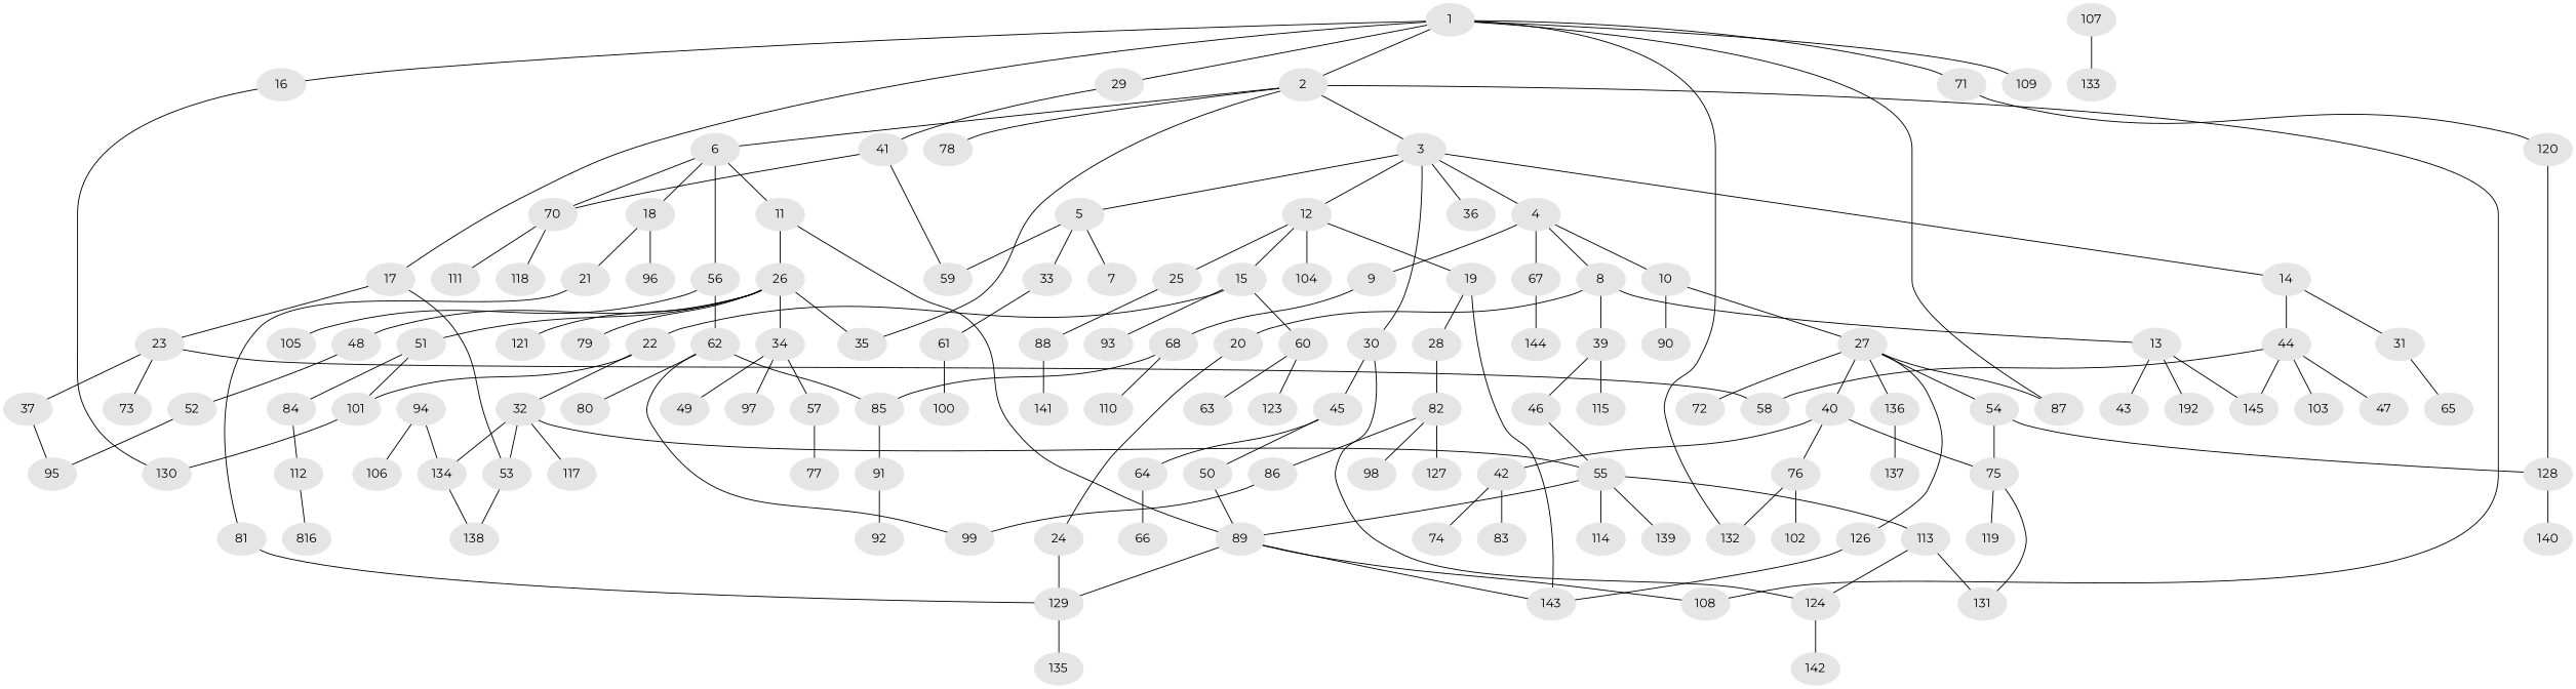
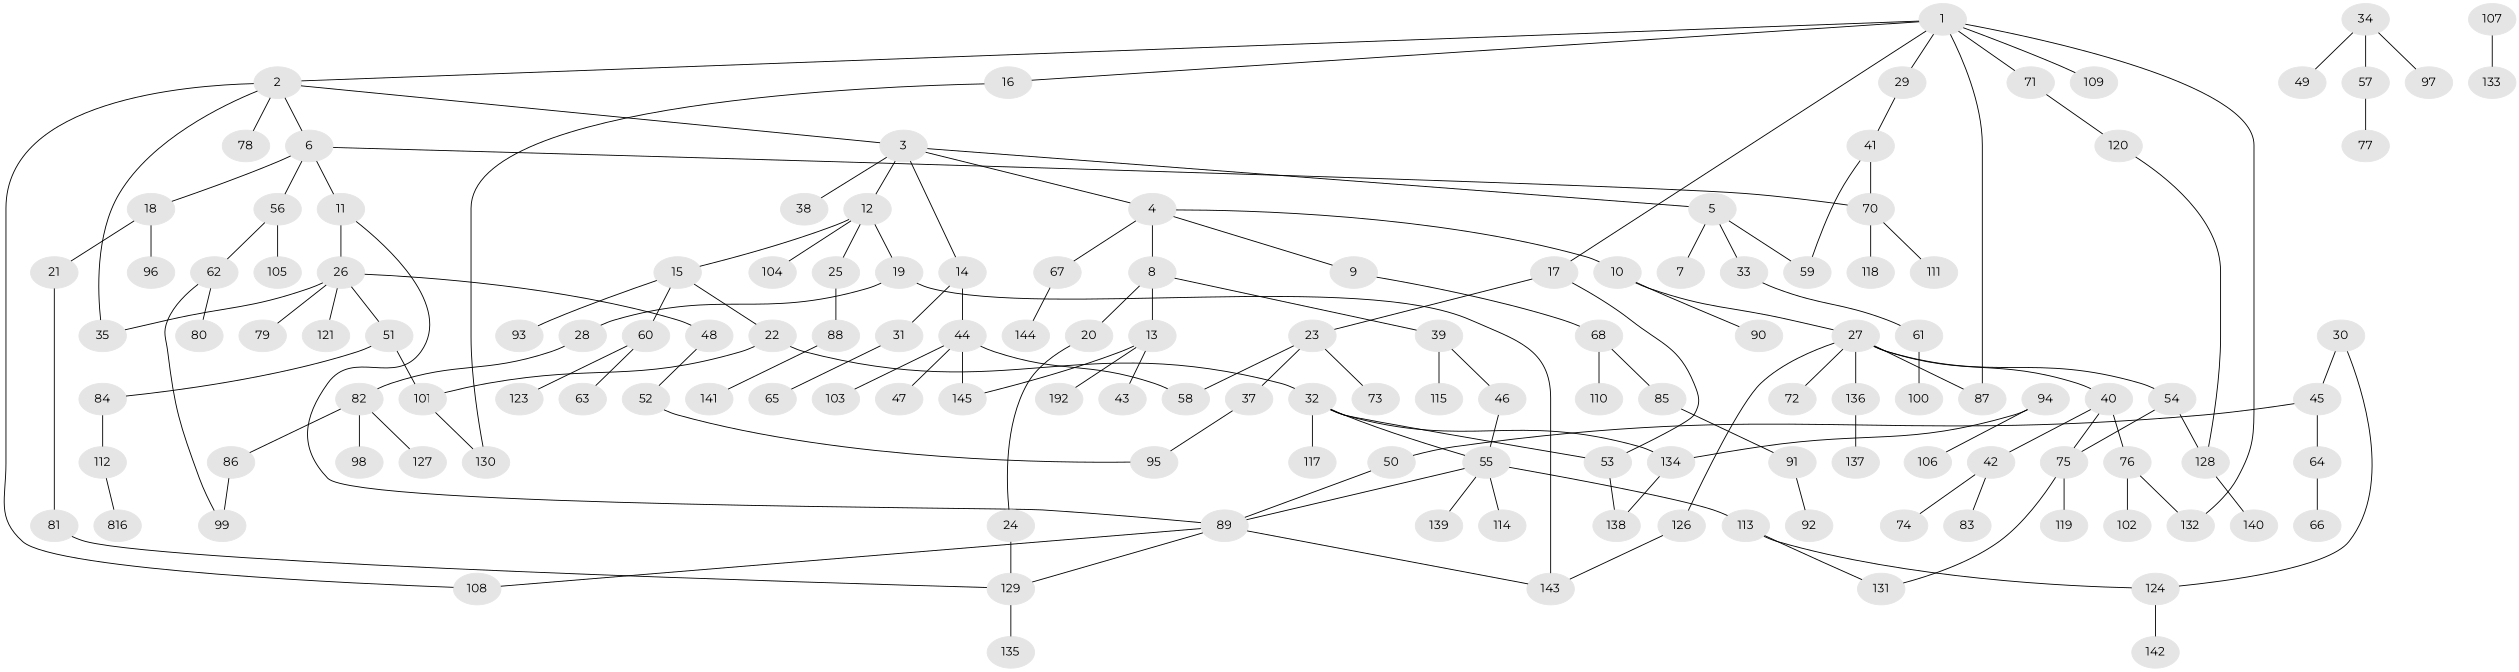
  graph {
    fontname=Montserrat
    node [color=gray90 fontname=Montserrat style=filled]
    edge [fontname=Montserrat]
    1
    2
    16
    17
    29
    71
    87
    109
    132
    3
    6
    35
    78
    108
    130
    23
    53
    41
    120
    4
    5
    12
    14
    30
-   36
+   36 [label=38]
    11
    18
    56
    70
    8
    9
    10
    67
    7
    33
    59
    15
    19
    25
    104
    31
    44
    45
    124
    13
    20
    39
    68
    27
    90
    61
    26
    89
    21
    96
    62
    105
    111
    118
    43
    n61 [label=192]
    n62 [label=145]
    24
    46
    115
    144
    85
    110
    40
    54
    72
    126
    136
    34
    48
    51
    79
    121
    143
    129
    107
    133
    22
    60
    93
    28
    88
    65
    58
    47
    103
    32
    101
    63
    123
    37
    73
    138
    81
    82
    55
    117
    134
    95
    135
    141
    49
    57
    97
    52
    84
    75
    42
    76
    128
    137
    86
    98
    127
    50
    64
    142
    114
    113
    139
    100
    77
    119
    131
    74
    83
    102
    66
    112
    140
    80
    99
    91
    94
    106
    n141 [label=816]
    92
    1 -- 2
    1 -- 16
    1 -- 17
    1 -- 29
    1 -- 71
    1 -- 87
    1 -- 109
    1 -- 132
    2 -- 3
    2 -- 6
    2 -- 35
    2 -- 78
    2 -- 108
    16 -- 130
    17 -- 23
    17 -- 53
    29 -- 41
    71 -- 120
    3 -- 4
    3 -- 5
    3 -- 12
    3 -- 14
-   3 -- 30
    3 -- 36
    6 -- 11
    6 -- 18
    6 -- 56
    6 -- 70
    23 -- 58
    23 -- 37
    23 -- 73
    53 -- 138
    41 -- 70
    41 -- 59
    120 -- 128
    4 -- 8
    4 -- 9
    4 -- 10
    4 -- 67
    5 -- 7
    5 -- 33
    5 -- 59
    12 -- 15
    12 -- 19
    12 -- 25
    12 -- 104
    14 -- 31
    14 -- 44
    30 -- 45
    30 -- 124
    11 -- 26
    11 -- 89
    18 -- 21
    18 -- 96
    56 -- 62
    56 -- 105
    70 -- 111
    70 -- 118
    8 -- 13
    8 -- 20
    8 -- 39
    9 -- 68
    10 -- 27
    10 -- 90
    67 -- 144
    33 -- 61
    15 -- 22
    15 -- 60
    15 -- 93
    19 -- 143
    19 -- 28
    25 -- 88
    31 -- 65
    44 -- n62
    44 -- 58
    44 -- 47
    44 -- 103
    45 -- 50
    45 -- 64
    124 -- 142
    13 -- 43
    13 -- n61
    13 -- n62
    20 -- 24
    39 -- 46
    39 -- 115
    68 -- 85
    68 -- 110
    27 -- 87
    27 -- 40
    27 -- 54
    27 -- 72
    27 -- 126
    27 -- 136
    61 -- 100
    26 -- 35
-   26 -- 34
    26 -- 48
    26 -- 51
    26 -- 79
    26 -- 121
    89 -- 108
    89 -- 143
    89 -- 129
    21 -- 81
-   62 -- 85
    62 -- 80
    62 -- 99
    24 -- 129
    46 -- 55
    85 -- 91
    40 -- 75
    40 -- 42
    40 -- 76
    54 -- 75
    54 -- 128
    126 -- 143
    136 -- 137
    34 -- 49
    34 -- 57
    34 -- 97
    48 -- 52
    51 -- 101
    51 -- 84
    129 -- 135
    107 -- 133
    22 -- 32
    22 -- 101
    60 -- 63
    60 -- 123
    28 -- 82
    88 -- 141
    32 -- 53
    32 -- 55
    32 -- 117
    32 -- 134
    101 -- 130
    37 -- 95
    81 -- 129
    82 -- 86
    82 -- 98
    82 -- 127
    55 -- 89
    55 -- 114
    55 -- 113
    55 -- 139
    134 -- 138
    57 -- 77
    52 -- 95
    84 -- 112
    75 -- 119
    75 -- 131
    42 -- 74
    42 -- 83
    76 -- 132
    76 -- 102
    128 -- 140
    86 -- 99
    50 -- 89
    64 -- 66
    113 -- 124
    113 -- 131
    112 -- n141
    91 -- 92
    94 -- 134
    94 -- 106
  }
